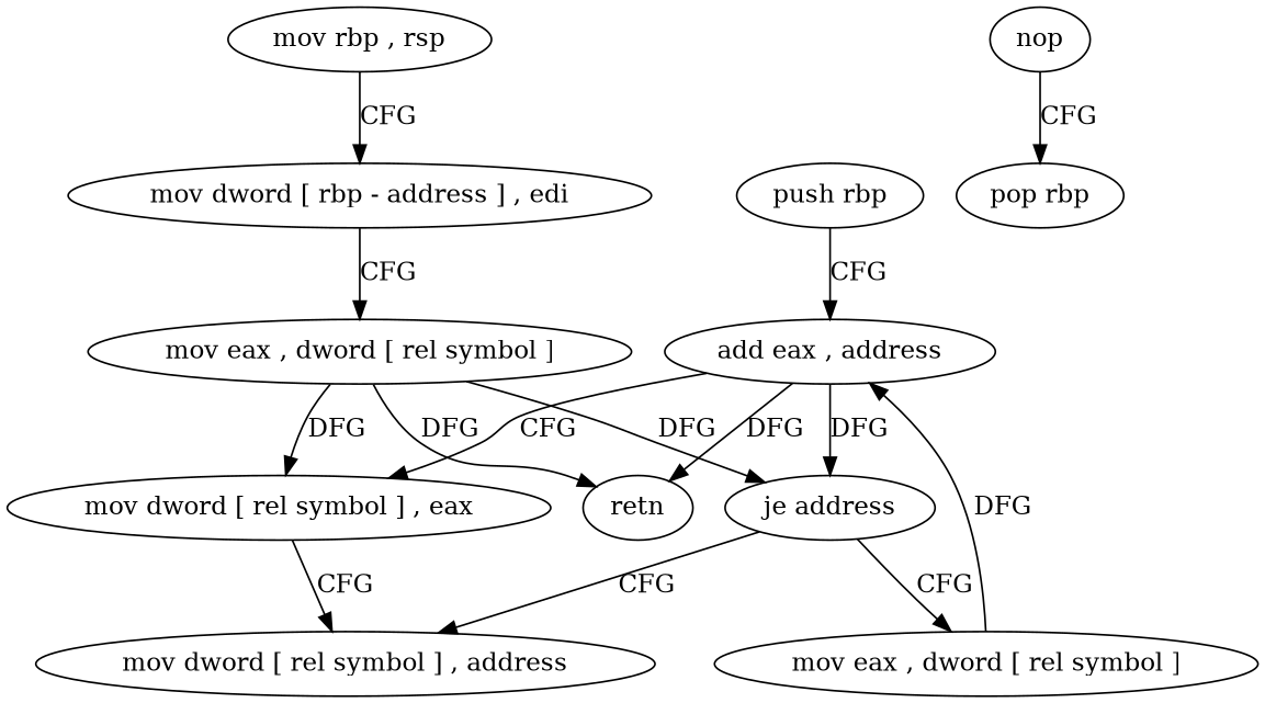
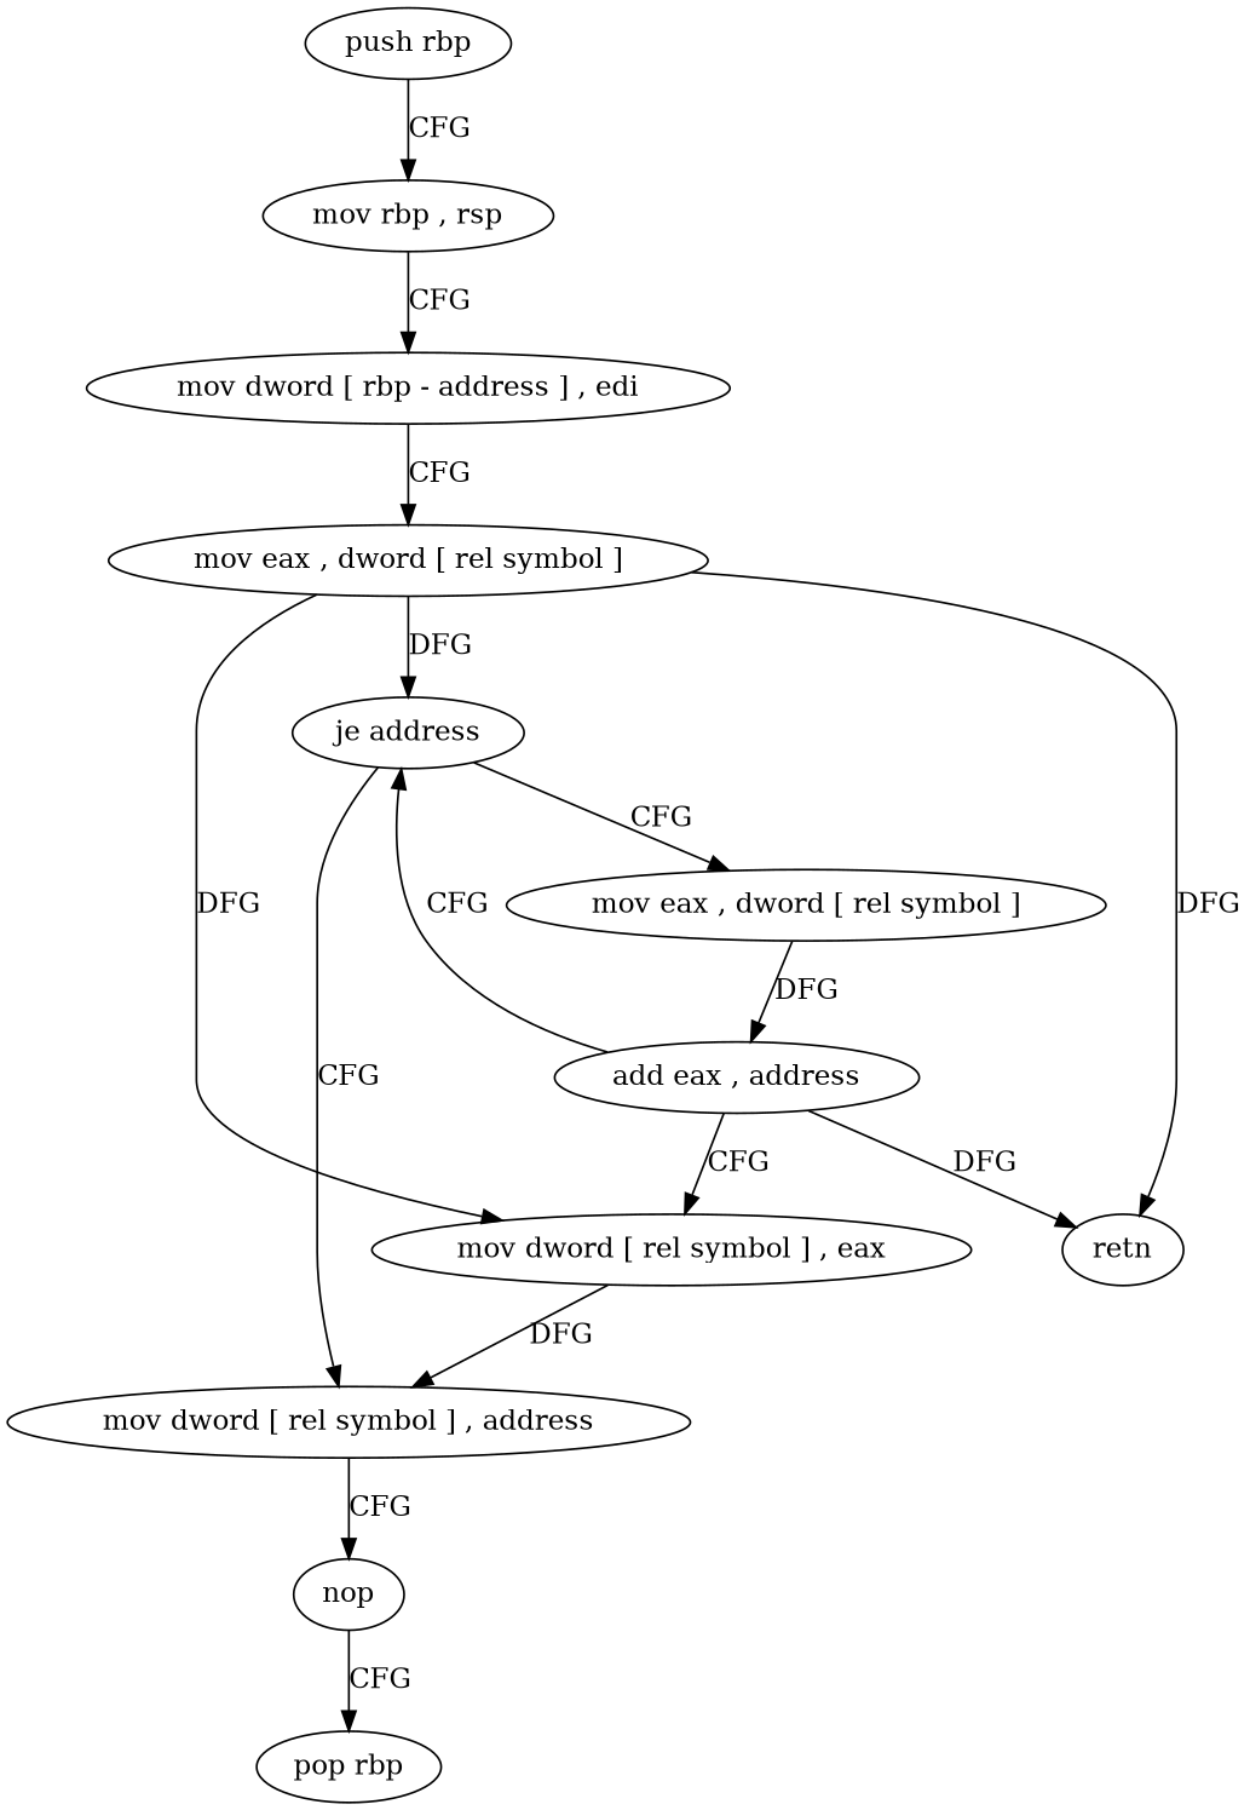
  digraph {
    n1 [label="push rbp"]
    n2 [label="mov rbp , rsp"]
    n3 [label="mov dword [ rbp - address ] , edi"]
    n4 [label="mov eax , dword [ rel symbol ]"]
    n5 [label="je address"]
    n6 [label=retn]
    n7 [label="mov dword [ rel symbol ] , eax"]
    n8 [label="mov dword [ rel symbol ] , address"]
    n9 [label="mov eax , dword [ rel symbol ]"]
    n10 [label=nop]
    n11 [label="add eax , address"]
    n12 [label="pop rbp"]
-   n1 -> n11 [label=CFG]
+   n1 -> n2 [label=CFG]
    n2 -> n3 [label=CFG]
    n3 -> n4 [label=CFG]
    n4 -> n5 [label=DFG]
    n4 -> n6 [label=DFG]
    n4 -> n7 [label=DFG]
    n5 -> n8 [label=CFG]
    n5 -> n9 [label=CFG]
-   n7 -> n8 [label=CFG]
+   n7 -> n8 [label=DFG]
+   n8 -> n10 [label=CFG]
    n9 -> n11 [label=DFG]
    n10 -> n12 [label=CFG]
-   n11 -> n5 [label=DFG]
+   n11 -> n5 [label=CFG]
    n11 -> n6 [label=DFG]
    n11 -> n7 [label=CFG]
  }
